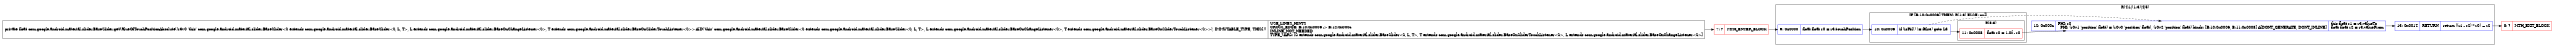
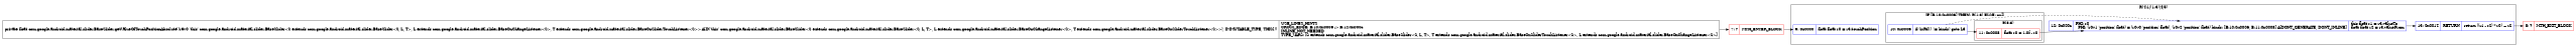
  digraph {
    rankdir=LR
    node [color=blue shape=record]
    n1 [color=red label="{11\:\ 0x0008|float r0 = 1.0f \- r0\l}"]
-   n2 [label="{10\:\ 0x0006|if (isRtl() != false) goto L3\l}"]
+   n2 [label="{10\:\ 0x0006|if (isRtl() != binds) goto L3\l}"]
    n3 [label="{9\:\ 0x0000|float float r0 = r3.touchPosition\l}"]
    n4 [label="{12\:\ 0x000c|PHI: r0 \l  PHI: (r0v1 'position' float) = (r0v0 'position' float), (r0v2 'position' float) binds: [B:10:0x0006, B:11:0x0008] A[DONT_GENERATE, DONT_INLINE]\l|this float r1 = r3.valueTo\lfloat float r2 = r3.valueFrom\l}"]
    n5 [label="{13\:\ 0x0014|RETURN\l|return ((r1 \- r2) * r0) + r2\l}"]
    n6 [color=red label="{8\:\ ?|MTH_EXIT_BLOCK\l}"]
    n7 [color=red label="{7\:\ ?|MTH_ENTER_BLOCK\l}"]
    n8 [label="{private float com.google.android.material.slider.BaseSlider.getValueOfTouchPositionAbsolute((r3v0 'this' com.google.android.material.slider.BaseSlider\<S extends com.google.android.material.slider.BaseSlider\<S, L, T\>, L extends com.google.android.material.slider.BaseOnChangeListener\<S\>, T extends com.google.android.material.slider.BaseOnSliderTouchListener\<S\>\> A[D('this' com.google.android.material.slider.BaseSlider\<S extends com.google.android.material.slider.BaseSlider\<S, L, T\>, L extends com.google.android.material.slider.BaseOnChangeListener\<S\>, T extends com.google.android.material.slider.BaseOnSliderTouchListener\<S\>\>), IMMUTABLE_TYPE, THIS]))  | USE_LINES_HINTS\lCROSS_EDGE: B:10:0x0006 \-\> B:12:0x000c\lINLINE_NOT_NEEDED\lTYPE_VARS: [S extends com.google.android.material.slider.BaseSlider\<S, L, T\>, T extends com.google.android.material.slider.BaseOnSliderTouchListener\<S\>, L extends com.google.android.material.slider.BaseOnChangeListener\<S\>]\l}" color=""]
    subgraph cluster_1 {
      label="R(4:1|(1:3)|4|5)"
      n3
      n4
      n5
      subgraph cluster_2 {
        label="IF [B:10:0x0006] THEN: R(1:3) ELSE: null"
        n2
        subgraph cluster_3 {
          label="R(8:3)"
          n1
        }
      }
    }
    n1 -> n4
    n2 -> n1
    n2 -> n4 [style=dashed]
-   n3 -> n2
    n4 -> n5
    n5 -> n6
    n7 -> n3
    n8 -> n7
  }
